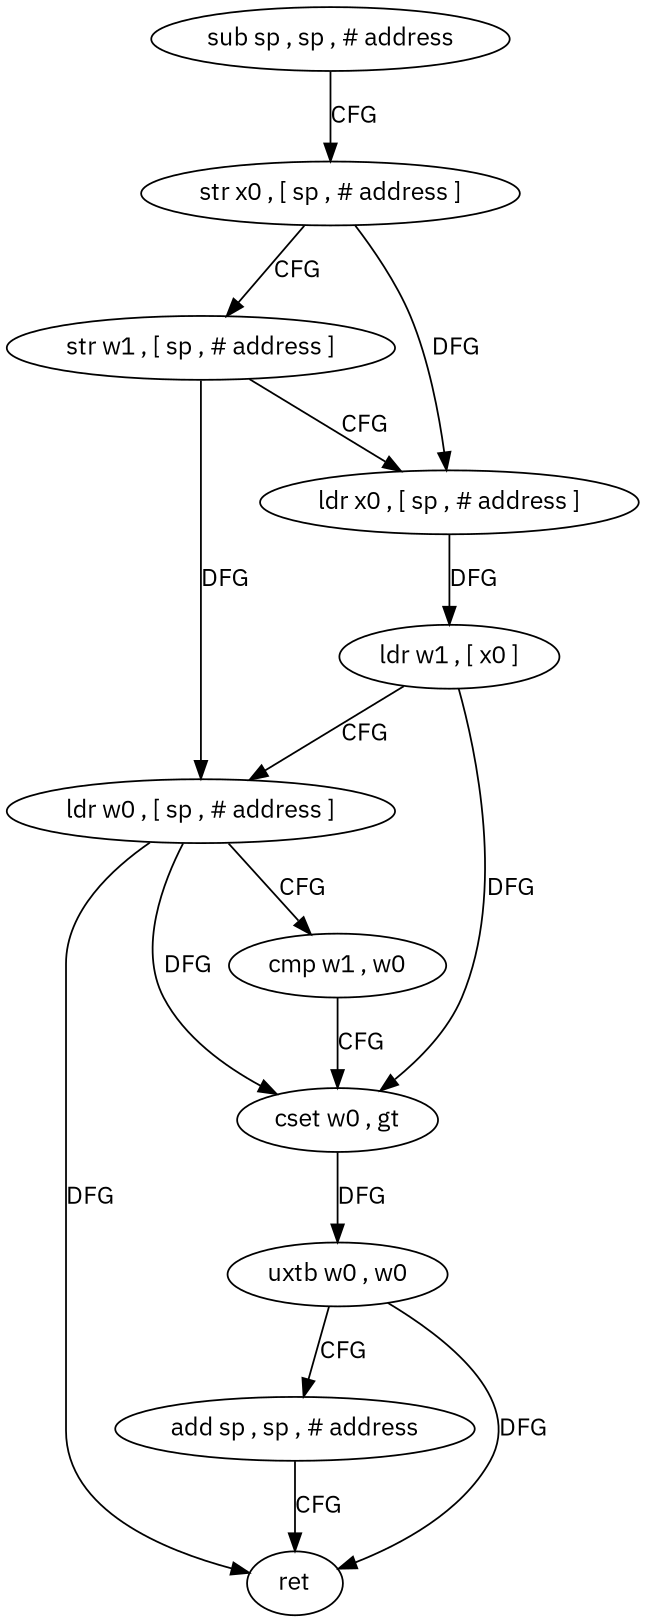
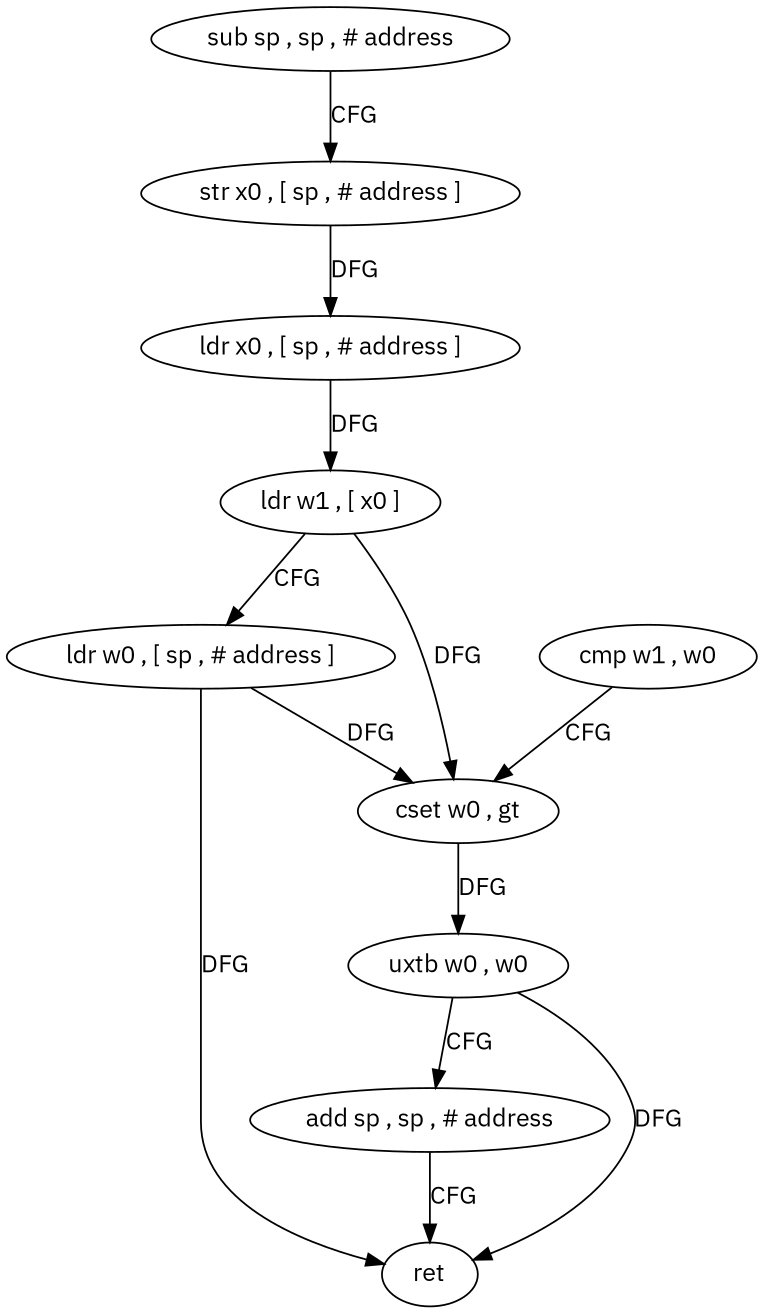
  digraph {
    fontname="IBM Plex Sans"
    node [fontname="IBM Plex Sans"]
    edge [fontname="IBM Plex Sans"]
    n1 [label="sub sp , sp , # address"]
    n2 [label="str x0 , [ sp , # address ]"]
-   n3 [label="str w1 , [ sp , # address ]"]
    n4 [label="ldr x0 , [ sp , # address ]"]
    n5 [label="ldr w0 , [ sp , # address ]"]
    n6 [label="ldr w1 , [ x0 ]"]
    n7 [label="cset w0 , gt"]
    n8 [label="cmp w1 , w0"]
    n9 [label=ret]
    n10 [label="uxtb w0 , w0"]
    n11 [label="add sp , sp , # address"]
    n1 -> n2 [label=CFG]
-   n2 -> n3 [label=CFG]
    n2 -> n4 [label=DFG]
-   n3 -> n4 [label=CFG]
-   n3 -> n5 [label=DFG]
    n4 -> n6 [label=DFG]
    n5 -> n7 [label=DFG]
-   n5 -> n8 [label=CFG]
    n5 -> n9 [label=DFG]
    n6 -> n5 [label=CFG]
    n6 -> n7 [label=DFG]
    n7 -> n10 [label=DFG]
    n8 -> n7 [label=CFG]
    n10 -> n9 [label=DFG]
    n10 -> n11 [label=CFG]
    n11 -> n9 [label=CFG]
  }
